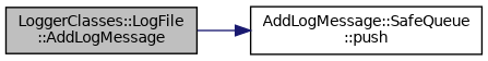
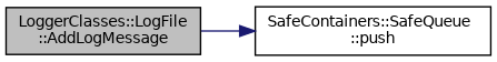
  digraph {
    rankdir=LR
    node [color=black fontname=Helvetica fontsize=10 shape=record style=filled]
    n1 [fillcolor=grey75 fontcolor=black height=0.2 label="LoggerClasses::LogFile\l::AddLogMessage" width=0.4]
-   n2 [fillcolor=white height=0.2 label="AddLogMessage::SafeQueue\l::push" width=0.4]
+   n2 [fillcolor=white height=0.2 label="SafeContainers::SafeQueue\l::push" width=0.4]
    n1 -> n2 [color=midnightblue fontname=Helvetica fontsize=10 labelfontname=Helvetica labelfontsize=10 style=solid]
  }
